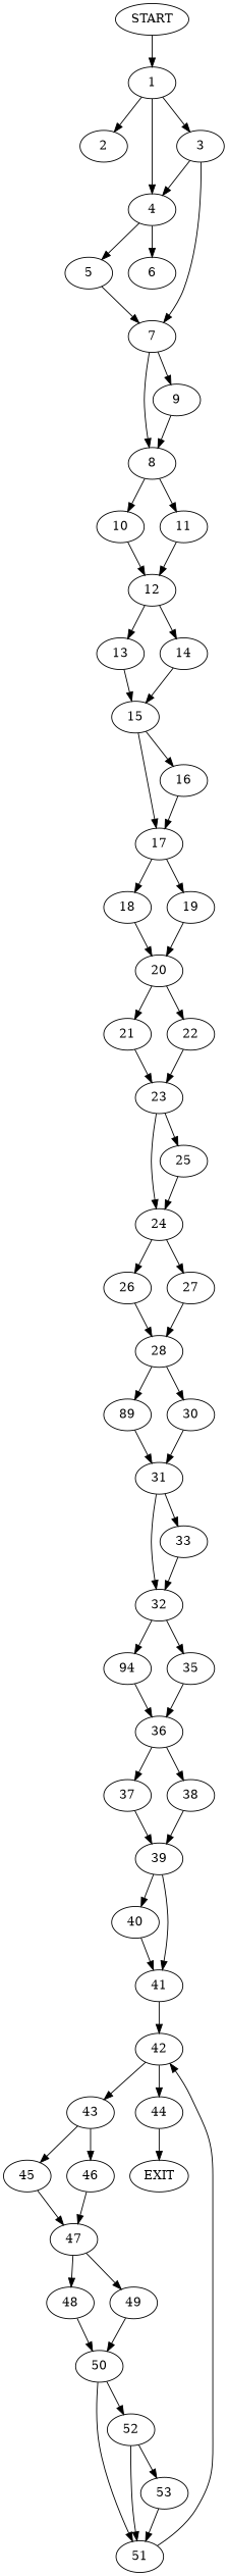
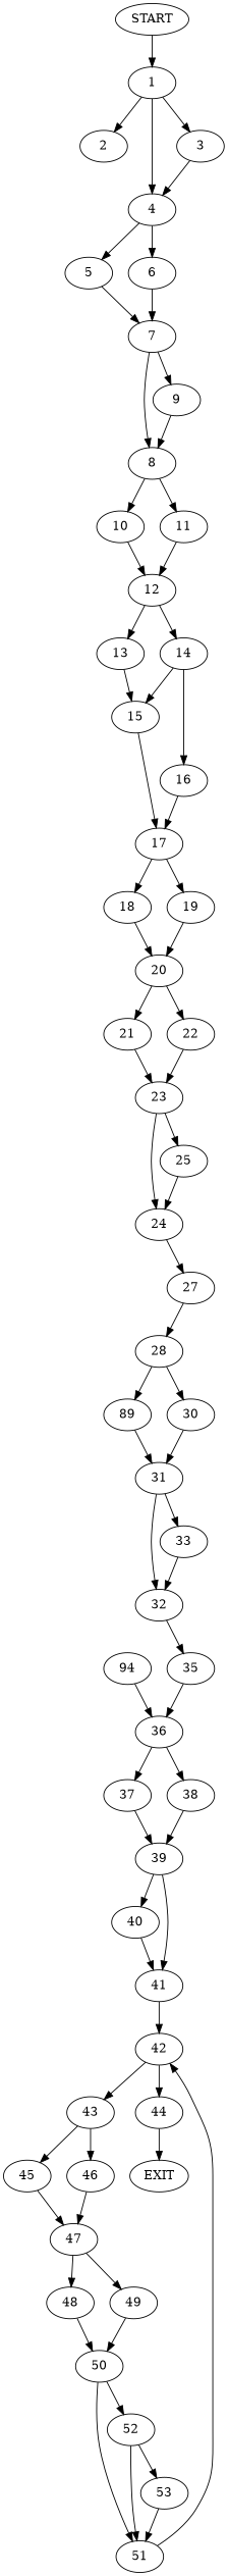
  digraph {
    fontname="DejaVu Serif"
    node [fontname="DejaVu Serif"]
    edge [fontname="DejaVu Serif"]
    n1 [label=START]
    1
    2
    3
    4
    n6 [label=EXIT]
    5
    6
    7
    8
    9
    10
    11
    12
    13
    14
    15
    16
    17
    18
    19
    20
    21
    22
    23
    24
    25
-   26
    27
    28
    n31 [label=89]
    30
    31
    32
    33
    n36 [label=94]
    35
    36
    37
    38
    39
    40
    41
    42
    43
    44
    45
    46
    47
    48
    49
    50
    51
    52
    53
    n1 -> 1
    1 -> 2
    1 -> 3
    1 -> 4
    3 -> 4
    4 -> 5
    4 -> 6
    5 -> 7
-   3 -> 7
+   6 -> 7
    7 -> 8
    7 -> 9
    8 -> 10
    8 -> 11
    9 -> 8
    10 -> 12
    11 -> 12
    12 -> 13
    12 -> 14
    13 -> 15
    14 -> 15
-   15 -> 16
+   14 -> 16
    15 -> 17
    16 -> 17
    17 -> 18
    17 -> 19
    18 -> 20
    19 -> 20
    20 -> 21
    20 -> 22
    21 -> 23
    22 -> 23
    23 -> 24
    23 -> 25
-   24 -> 26
    24 -> 27
    25 -> 24
-   26 -> 28
    27 -> 28
    28 -> n31
    28 -> 30
    n31 -> 31
    30 -> 31
    31 -> 32
    31 -> 33
-   32 -> n36
    32 -> 35
    33 -> 32
    n36 -> 36
    35 -> 36
    36 -> 37
    36 -> 38
    37 -> 39
    38 -> 39
    39 -> 40
    39 -> 41
    40 -> 41
    41 -> 42
    42 -> 43
    42 -> 44
    43 -> 45
    43 -> 46
    44 -> n6
    45 -> 47
    46 -> 47
    47 -> 48
    47 -> 49
    48 -> 50
    49 -> 50
    50 -> 51
    50 -> 52
    51 -> 42
    52 -> 51
    52 -> 53
    53 -> 51
  }
